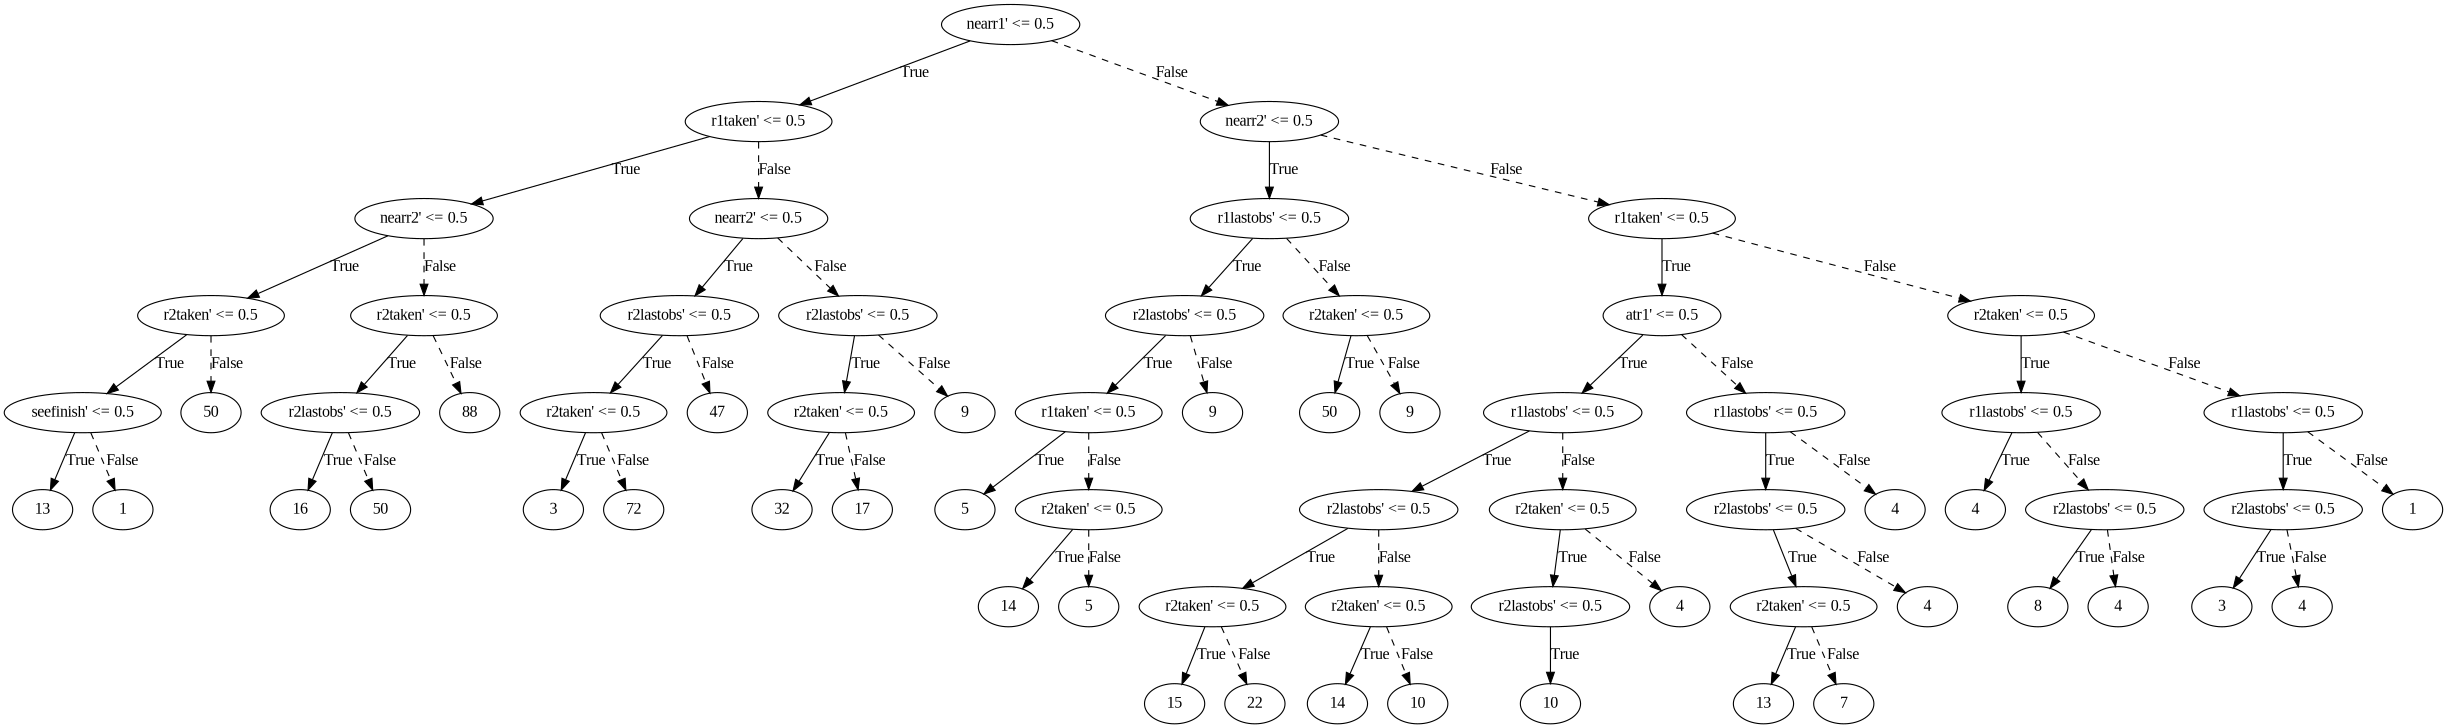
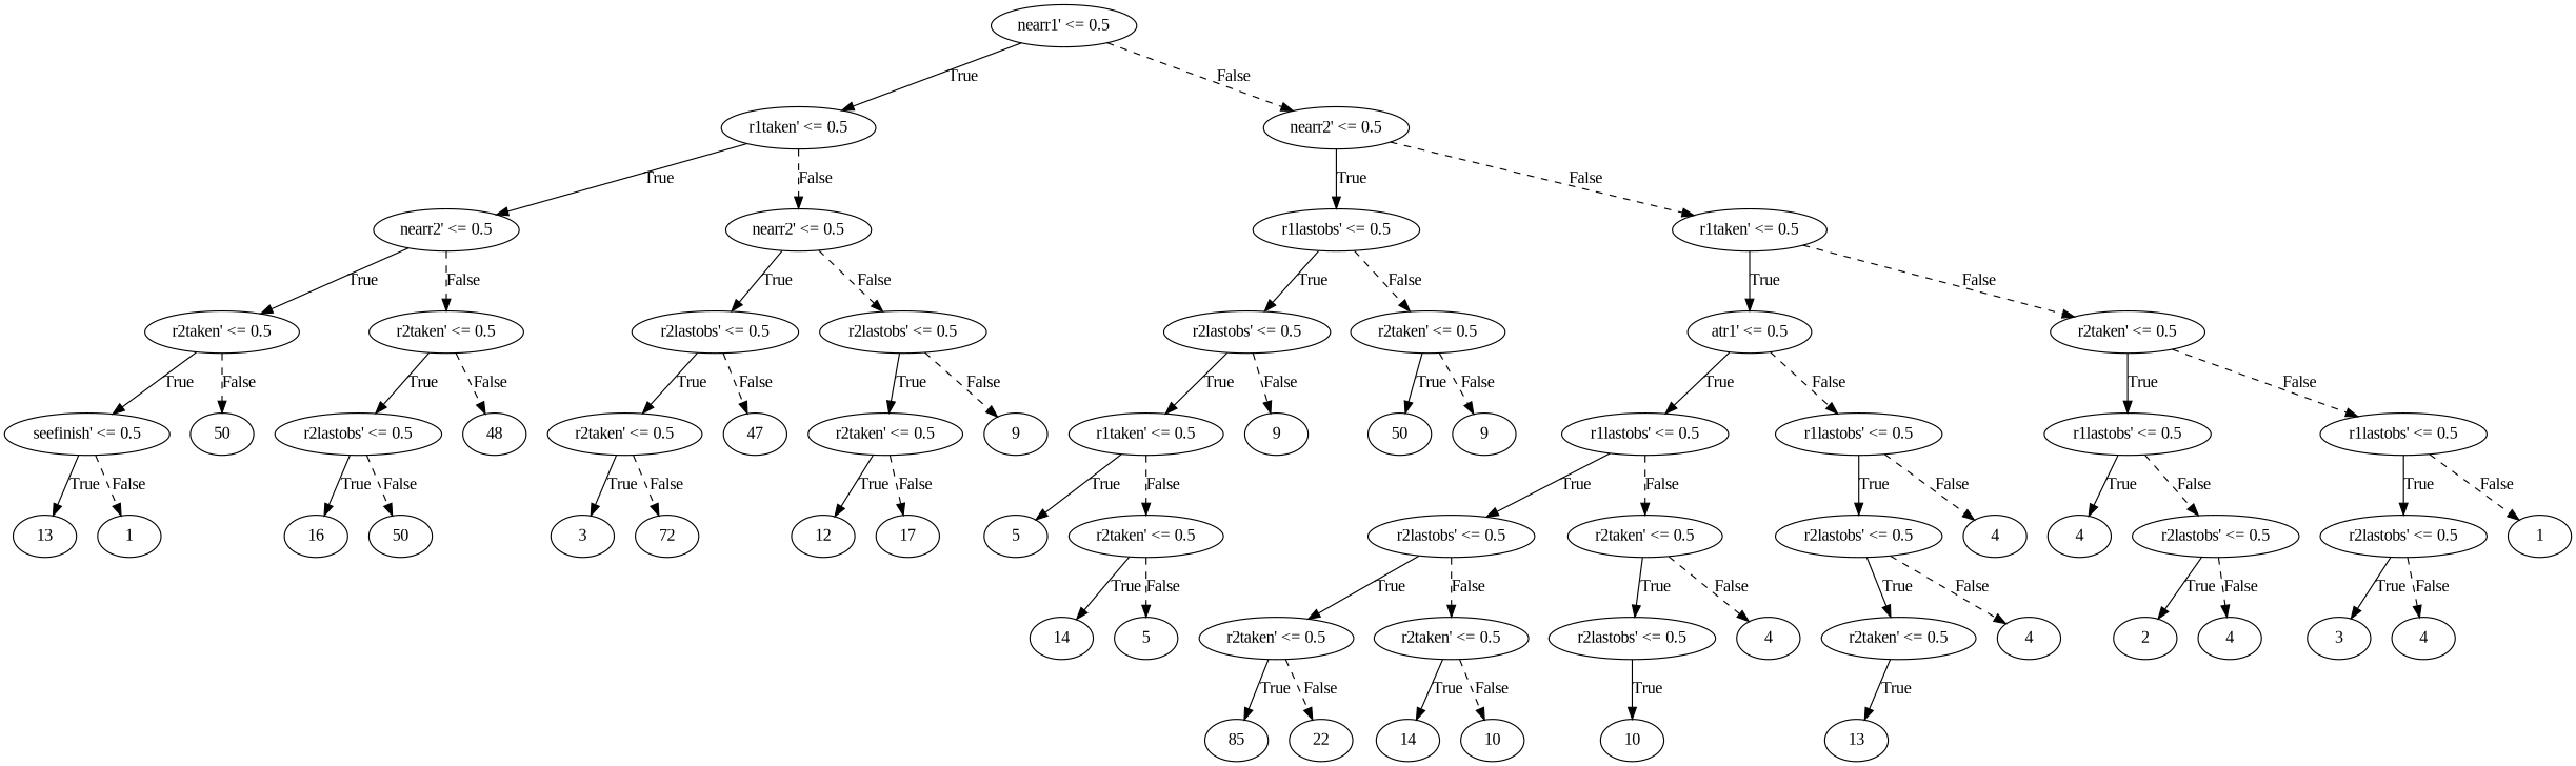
  digraph {
    fontname="Liberation Serif"
    node [fontname="Liberation Serif"]
    edge [fontname="Liberation Serif"]
    n1 [label="nearr1' <= 0.5"]
    n2 [label="r1taken' <= 0.5"]
    n3 [label="nearr2' <= 0.5"]
    n4 [label="nearr2' <= 0.5"]
    n5 [label="nearr2' <= 0.5"]
    n6 [label="r1lastobs' <= 0.5"]
    n7 [label="r1taken' <= 0.5"]
    n8 [label="r2taken' <= 0.5"]
    n9 [label="r2taken' <= 0.5"]
    n10 [label="r2lastobs' <= 0.5"]
    n11 [label="r2lastobs' <= 0.5"]
    n12 [label="seefinish' <= 0.5"]
    n13 [label=50]
    n14 [label="r2lastobs' <= 0.5"]
-   n15 [label=88]
+   n15 [label=48]
    n16 [label=13]
    n17 [label=1]
    n18 [label=16]
    n19 [label=50]
    n20 [label="r2taken' <= 0.5"]
    n21 [label=47]
    n22 [label="r2taken' <= 0.5"]
    n23 [label=9]
    n24 [label=3]
    n25 [label=72]
-   n26 [label=32]
+   n26 [label=12]
    n27 [label=17]
    n28 [label="r2lastobs' <= 0.5"]
    n29 [label="r2taken' <= 0.5"]
    n30 [label="atr1' <= 0.5"]
    n31 [label="r2taken' <= 0.5"]
    n32 [label="r1taken' <= 0.5"]
    n33 [label=9]
    n34 [label=50]
    n35 [label=9]
    n36 [label=5]
    n37 [label="r2taken' <= 0.5"]
    n38 [label=14]
    n39 [label=5]
    n40 [label="r1lastobs' <= 0.5"]
    n41 [label="r1lastobs' <= 0.5"]
    n42 [label="r1lastobs' <= 0.5"]
    n43 [label="r1lastobs' <= 0.5"]
    n44 [label="r2lastobs' <= 0.5"]
    n45 [label="r2taken' <= 0.5"]
    n46 [label="r2lastobs' <= 0.5"]
    n47 [label=4]
    n48 [label="r2taken' <= 0.5"]
    n49 [label="r2taken' <= 0.5"]
    n50 [label="r2lastobs' <= 0.5"]
    n51 [label=4]
-   n52 [label=15]
+   n52 [label=85]
    n53 [label=22]
    n54 [label=14]
    n55 [label=10]
    n56 [label=10]
    n57 [label="r2taken' <= 0.5"]
    n58 [label=4]
    n59 [label=13]
-   n60 [label=7]
    n61 [label=4]
    n62 [label="r2lastobs' <= 0.5"]
    n63 [label="r2lastobs' <= 0.5"]
    n64 [label=1]
-   n65 [label=8]
+   n65 [label=2]
    n66 [label=4]
    n67 [label=3]
    n68 [label=4]
    n1 -> n2 [label=True]
    n1 -> n3 [label=False style=dashed]
    n2 -> n4 [label=True]
    n2 -> n5 [label=False style=dashed]
    n3 -> n6 [label=True]
    n3 -> n7 [label=False style=dashed]
    n4 -> n8 [label=True]
    n4 -> n9 [label=False style=dashed]
    n5 -> n10 [label=True]
    n5 -> n11 [label=False style=dashed]
    n6 -> n28 [label=True]
    n6 -> n29 [label=False style=dashed]
    n7 -> n30 [label=True]
    n7 -> n31 [label=False style=dashed]
    n8 -> n12 [label=True]
    n8 -> n13 [label=False style=dashed]
    n9 -> n14 [label=True]
    n9 -> n15 [label=False style=dashed]
    n10 -> n20 [label=True]
    n10 -> n21 [label=False style=dashed]
    n11 -> n22 [label=True]
    n11 -> n23 [label=False style=dashed]
    n12 -> n16 [label=True]
    n12 -> n17 [label=False style=dashed]
    n14 -> n18 [label=True]
    n14 -> n19 [label=False style=dashed]
    n20 -> n24 [label=True]
    n20 -> n25 [label=False style=dashed]
    n22 -> n26 [label=True]
    n22 -> n27 [label=False style=dashed]
    n28 -> n32 [label=True]
    n28 -> n33 [label=False style=dashed]
    n29 -> n34 [label=True]
    n29 -> n35 [label=False style=dashed]
    n30 -> n40 [label=True]
    n30 -> n41 [label=False style=dashed]
    n31 -> n42 [label=True]
    n31 -> n43 [label=False style=dashed]
    n32 -> n36 [label=True]
    n32 -> n37 [label=False style=dashed]
    n37 -> n38 [label=True]
    n37 -> n39 [label=False style=dashed]
    n40 -> n44 [label=True]
    n40 -> n45 [label=False style=dashed]
    n41 -> n46 [label=True]
    n41 -> n47 [label=False style=dashed]
    n42 -> n61 [label=True]
    n42 -> n62 [label=False style=dashed]
    n43 -> n63 [label=True]
    n43 -> n64 [label=False style=dashed]
    n44 -> n48 [label=True]
    n44 -> n49 [label=False style=dashed]
    n45 -> n50 [label=True]
    n45 -> n51 [label=False style=dashed]
    n46 -> n57 [label=True]
    n46 -> n58 [label=False style=dashed]
    n48 -> n52 [label=True]
    n48 -> n53 [label=False style=dashed]
    n49 -> n54 [label=True]
    n49 -> n55 [label=False style=dashed]
    n50 -> n56 [label=True]
    n57 -> n59 [label=True]
-   n57 -> n60 [label=False style=dashed]
    n62 -> n65 [label=True]
    n62 -> n66 [label=False style=dashed]
    n63 -> n67 [label=True]
    n63 -> n68 [label=False style=dashed]
  }
